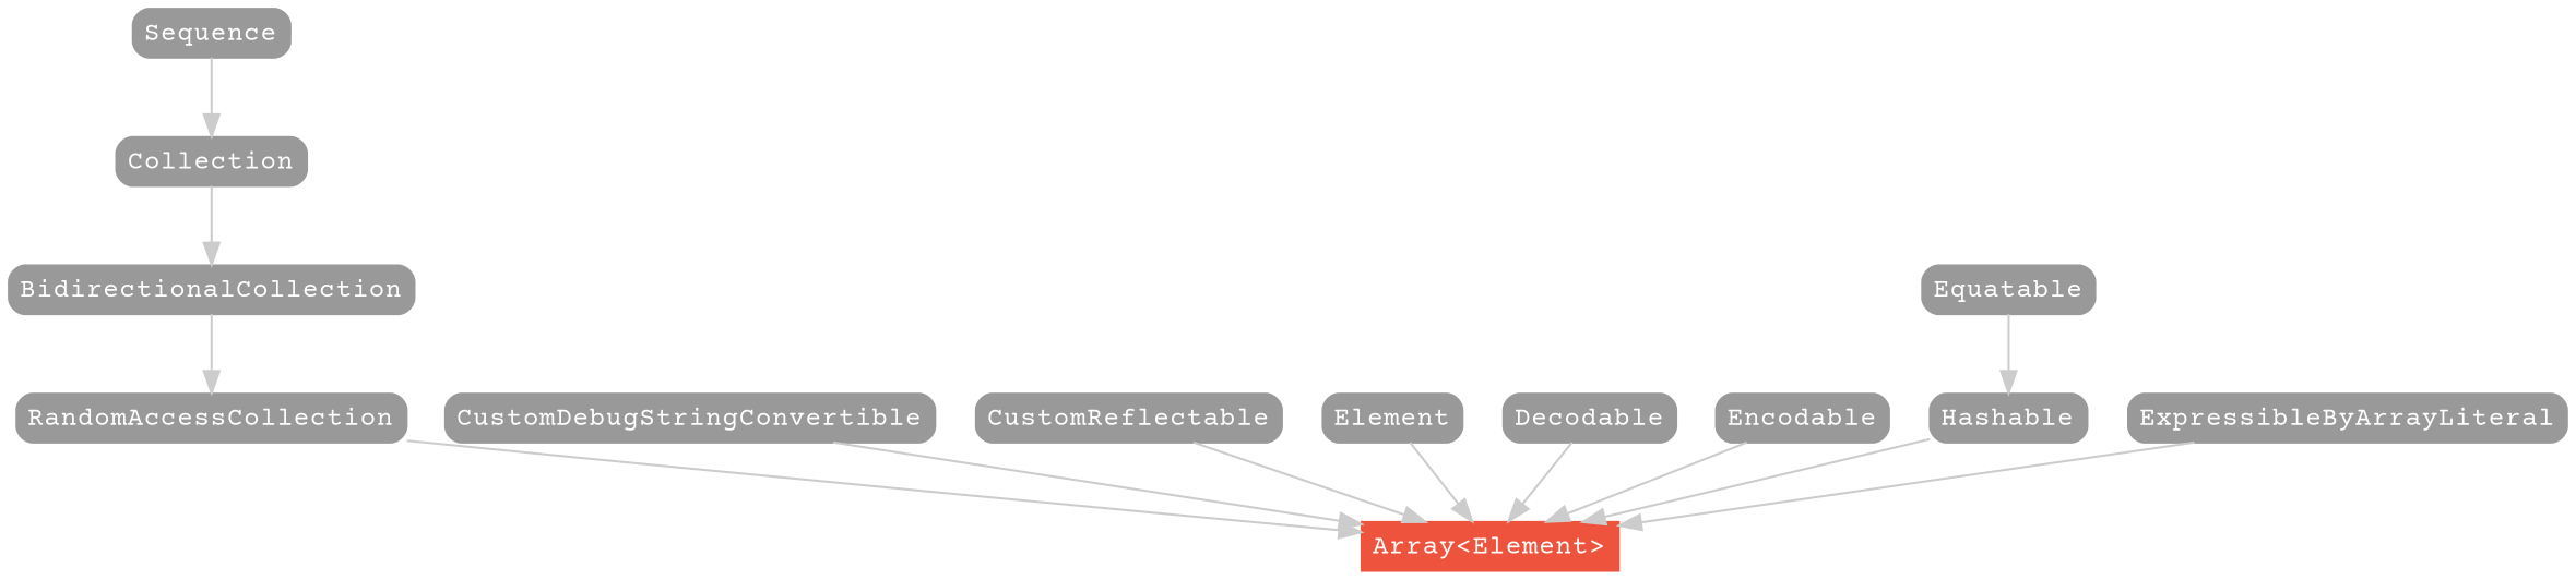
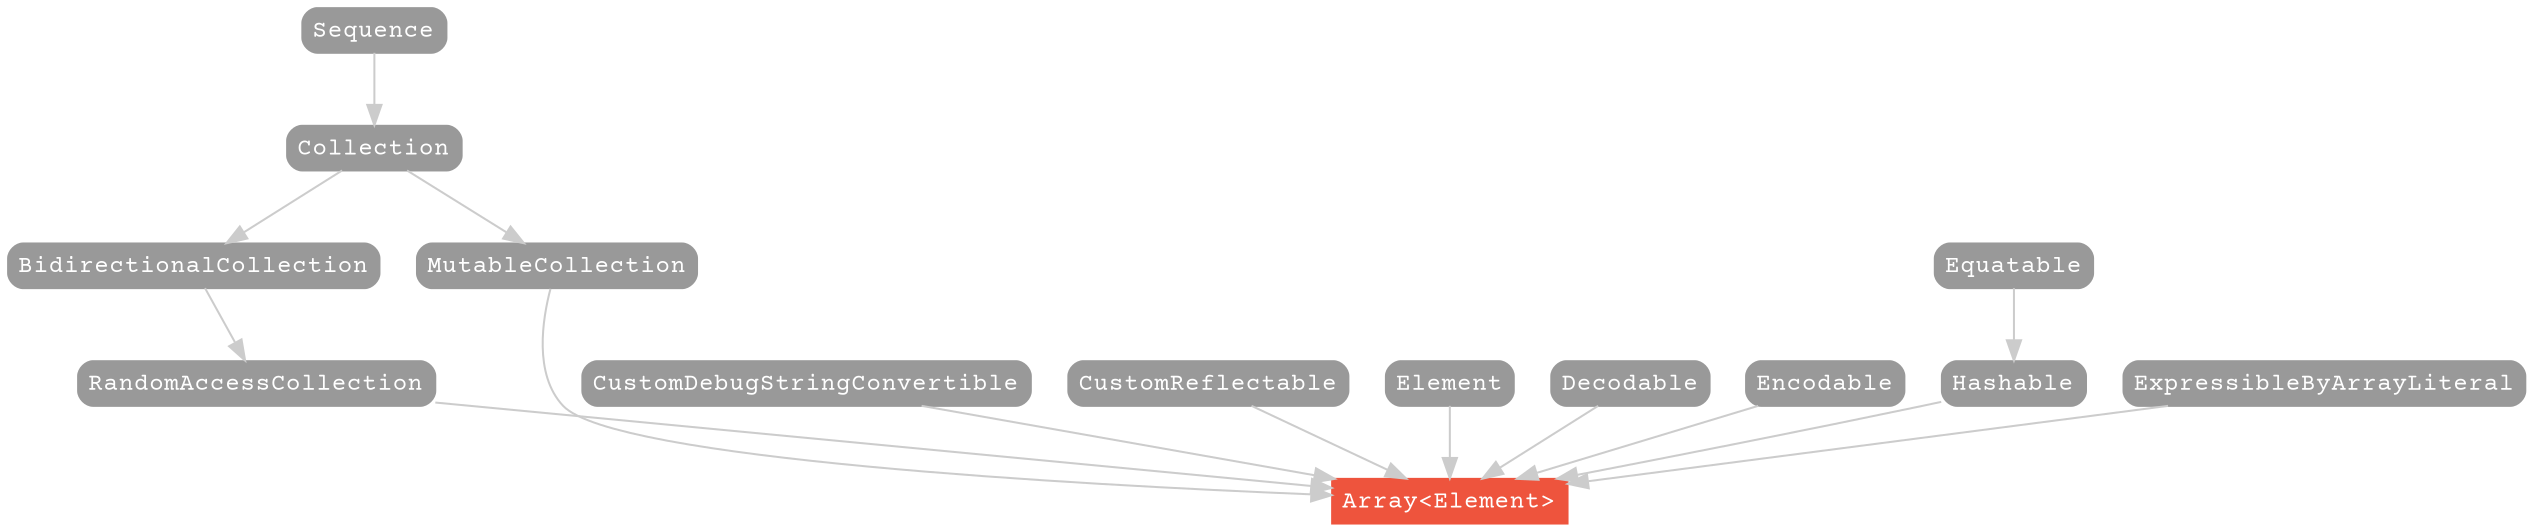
  strict digraph {
    fontname="Courier Prime"
    node [color="#999999" fillcolor="#999999" fontcolor=white fontname="Courier Prime" fontsize=12 margin="0.07,0.05" shape=box style="filled,rounded"]
    edge [color="#cccccc" fontname="Courier Prime"]
    "Array<Element>" [color="#ee543d" fillcolor="#ee543d" height=0.3 style=filled]
    BidirectionalCollection [height=0.3]
    RandomAccessCollection [height=0.3]
    Collection [height=0.3]
+   MutableCollection [height=0.3]
    CustomDebugStringConvertible [height=0.3]
    CustomReflectable [height=0.3]
    n8 [height=0.3 label=Element]
    Decodable [height=0.3]
    Encodable [height=0.3]
    Equatable [height=0.3]
    Hashable [height=0.3]
    ExpressibleByArrayLiteral [height=0.3]
    Sequence [height=0.3]
    subgraph sub_1 {
      rank=max
      "Array<Element>"
    }
    BidirectionalCollection -> RandomAccessCollection
    RandomAccessCollection -> "Array<Element>"
    Collection -> BidirectionalCollection
+   Collection -> MutableCollection
+   MutableCollection -> "Array<Element>"
    CustomDebugStringConvertible -> "Array<Element>"
    CustomReflectable -> "Array<Element>"
    n8 -> "Array<Element>"
    Decodable -> "Array<Element>"
    Encodable -> "Array<Element>"
    Equatable -> Hashable
    Hashable -> "Array<Element>"
    ExpressibleByArrayLiteral -> "Array<Element>"
    Sequence -> Collection
  }
